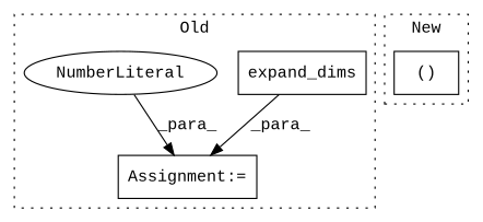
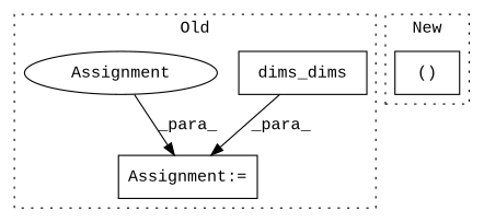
  digraph {
    fontname="Liberation Mono"
    node [fontname="Liberation Mono" l=1 shape=box]
    edge [fontname="Liberation Mono"]
-   n1 [a=32 l="12,1" label=expand_dims s="2529,2545"]
-   n2 [a=34 label=NumberLiteral s=2544 shape=ellipse]
+   n1 [a=32 l="12,1" label=dims_dims s="2529,2545"]
+   n2 [a=34 label=Assignment s=2544 shape=ellipse]
    n3 [a=7 label="Assignment:=" s=2840]
    n4 [a=106 l=39 label="()" s=2857]
    subgraph cluster_1 {
      label=Old
      style=dotted
      n1
      n2
      n3
    }
    subgraph cluster_2 {
      label=New
      style=dotted
      n4
    }
    n1 -> n3 [label=_para_]
    n2 -> n3 [label=_para_]
  }
